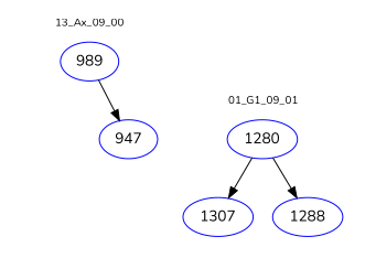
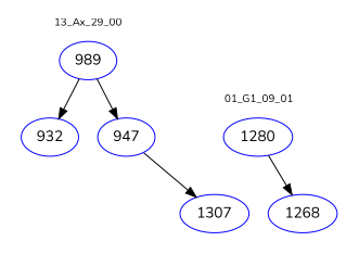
  digraph {
    fontname=Nunito
    node [color=blue fontname=Nunito]
    edge [color=black fontname=Nunito]
    n1 [label=989]
+   n2 [label=932]
    n3 [label=947]
    n4 [label=1280]
-   n5 [label=1288]
+   n5 [label=1268]
    n6 [label=1307]
    subgraph cluster_1 {
      color=white
      fontsize=10
-     label="13_Ax_09_00"
+     label="13_Ax_29_00"
      n1
+     n2
      n3
    }
    subgraph cluster_2 {
      color=white
      fontsize=10
      label="01_G1_09_01"
      n4
      n5
      n6
    }
+   n1 -> n2
    n1 -> n3
    n4 -> n5
-   n4 -> n6
+   n3 -> n6
  }
